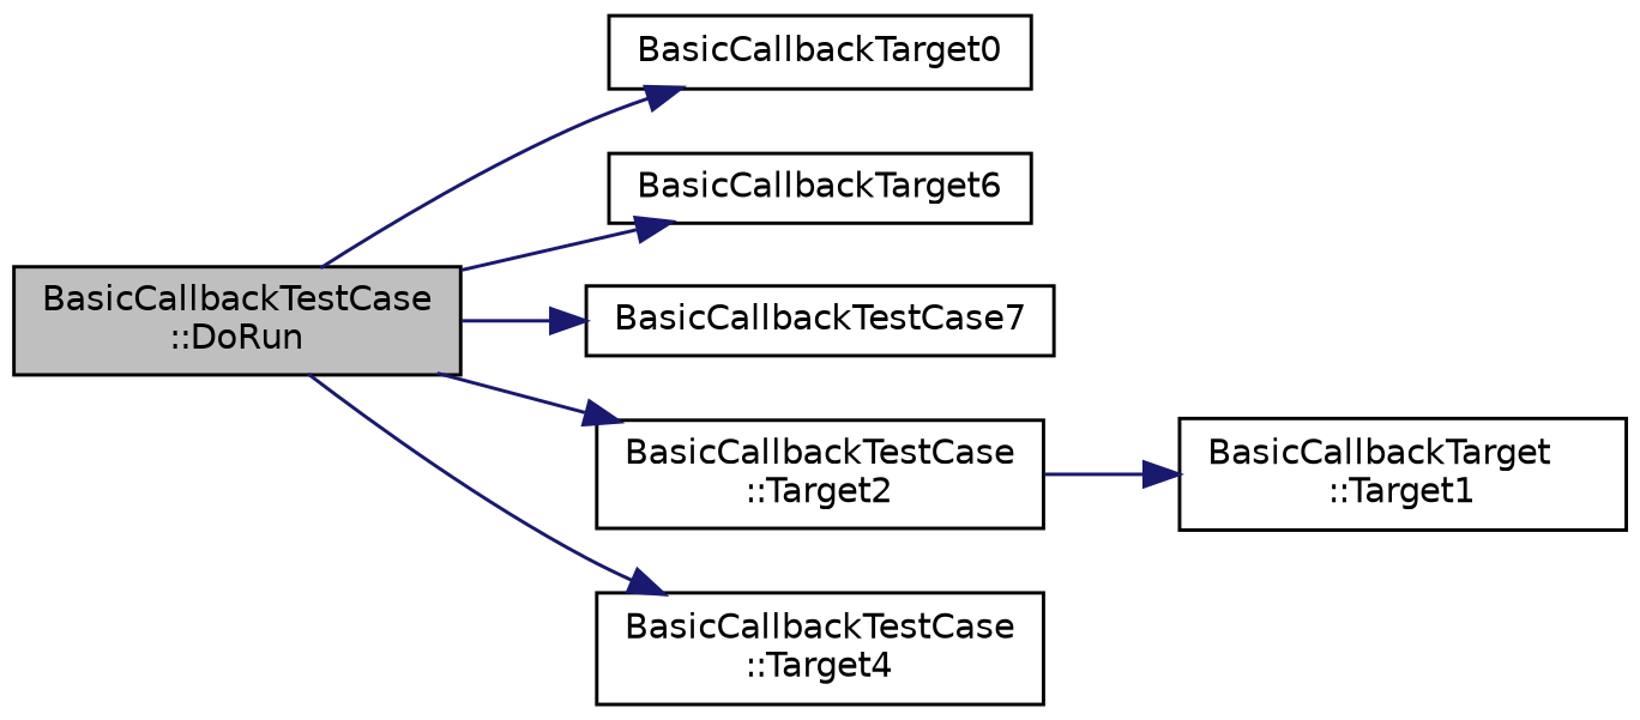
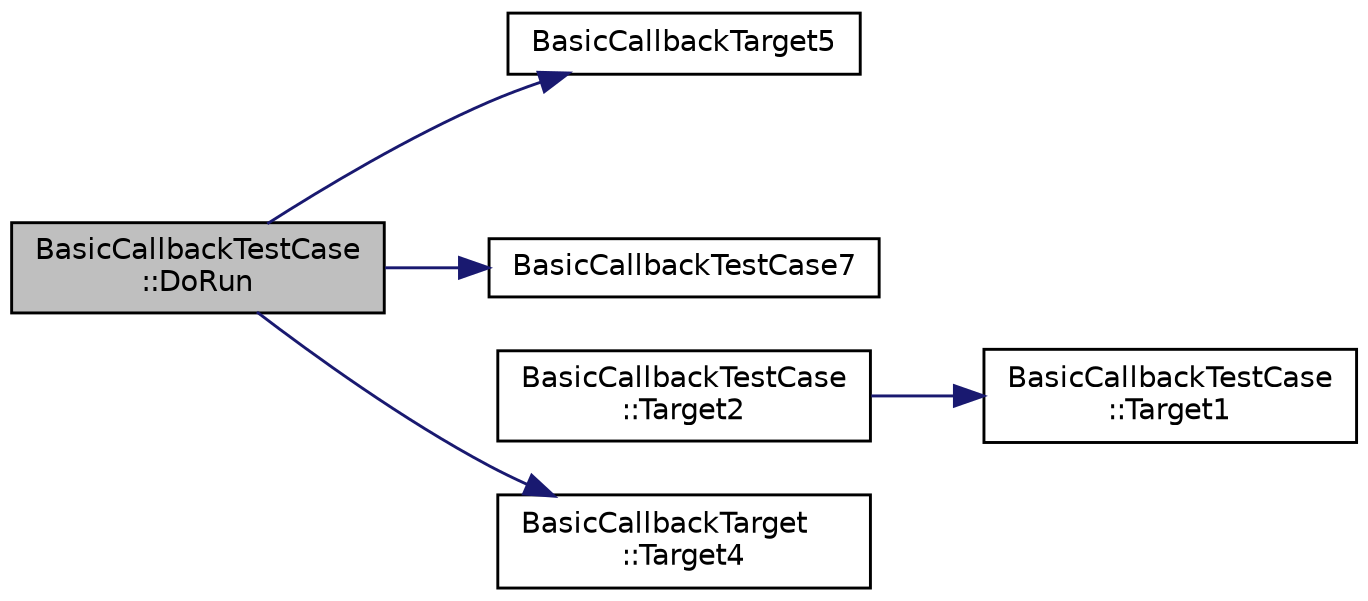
  digraph {
    rankdir=LR
    node [color=black fillcolor=white fontname=Helvetica fontsize=10 shape=record style=filled]
    edge [color=midnightblue fontname=Helvetica fontsize=10 labelfontname=Helvetica labelfontsize=10 style=solid]
    n1 [fillcolor=grey75 fontcolor=black height=0.2 label="BasicCallbackTestCase\l::DoRun" width=0.4]
-   n2 [height=0.2 label=BasicCallbackTarget0 width=0.4]
-   n3 [height=0.2 label=BasicCallbackTarget6 width=0.4]
+   n2 [height=0.2 label=BasicCallbackTarget5 width=0.4]
    n4 [height=0.2 label=BasicCallbackTestCase7 width=0.4]
    n5 [height=0.2 label="BasicCallbackTestCase\l::Target2" width=0.4]
-   n6 [height=0.2 label="BasicCallbackTestCase\l::Target4" width=0.4]
-   n7 [height=0.2 label="BasicCallbackTarget\l::Target1" width=0.4]
+   n6 [height=0.2 label="BasicCallbackTarget\l::Target4" width=0.4]
+   n7 [height=0.2 label="BasicCallbackTestCase\l::Target1" width=0.4]
    n1 -> n2
-   n1 -> n3
    n1 -> n4
-   n1 -> n5
    n1 -> n6
    n5 -> n7
  }
